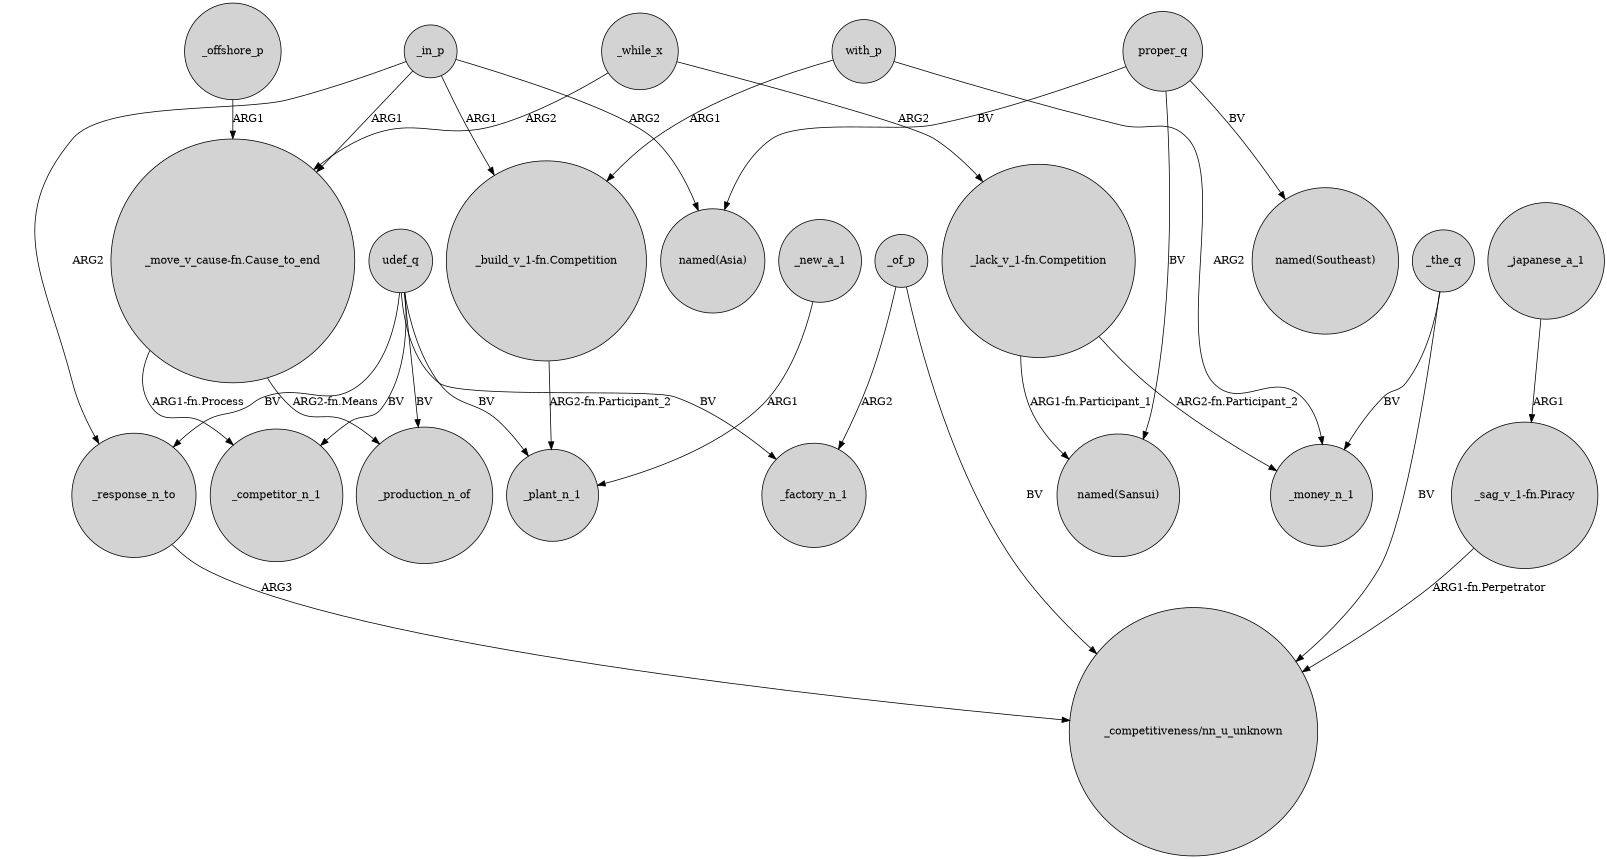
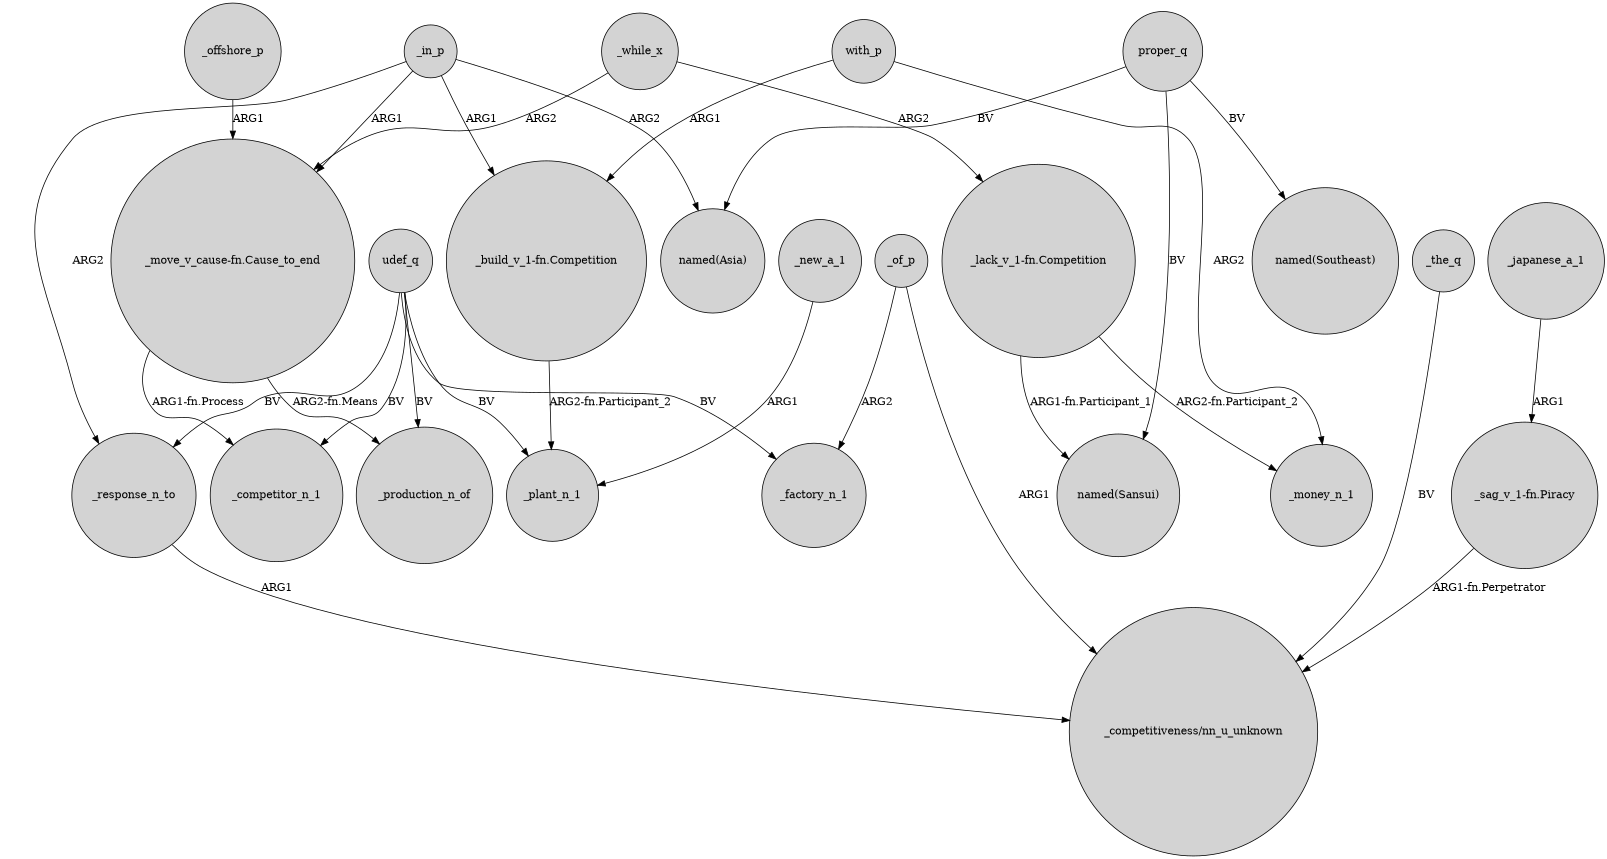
  digraph {
    node [shape=circle style=filled]
    _while_x
    "_move_v_cause-fn.Cause_to_end"
    "_lack_v_1-fn.Competition"
    _competitor_n_1
    _production_n_of
    _money_n_1
    "named(Sansui)"
    udef_q
    _plant_n_1
    _response_n_to
    _factory_n_1
    "_competitiveness/nn_u_unknown"
    with_p
    "_build_v_1-fn.Competition"
    "_sag_v_1-fn.Piracy"
    proper_q
    "named(Asia)"
    "named(Southeast)"
    _new_a_1
    _in_p
    _the_q
    _of_p
    _japanese_a_1
    _offshore_p
    _while_x -> "_move_v_cause-fn.Cause_to_end" [label=ARG2]
    _while_x -> "_lack_v_1-fn.Competition" [label=ARG2]
    "_move_v_cause-fn.Cause_to_end" -> _competitor_n_1 [label="ARG1-fn.Process"]
    "_move_v_cause-fn.Cause_to_end" -> _production_n_of [label="ARG2-fn.Means"]
    "_lack_v_1-fn.Competition" -> _money_n_1 [label="ARG2-fn.Participant_2"]
    "_lack_v_1-fn.Competition" -> "named(Sansui)" [label="ARG1-fn.Participant_1"]
    udef_q -> _competitor_n_1 [label=BV]
    udef_q -> _production_n_of [label=BV]
    udef_q -> _plant_n_1 [label=BV]
    udef_q -> _response_n_to [label=BV]
    udef_q -> _factory_n_1 [label=BV]
-   _response_n_to -> "_competitiveness/nn_u_unknown" [label=ARG3]
+   _response_n_to -> "_competitiveness/nn_u_unknown" [label=ARG1]
    with_p -> _money_n_1 [label=ARG2]
    with_p -> "_build_v_1-fn.Competition" [label=ARG1]
    "_build_v_1-fn.Competition" -> _plant_n_1 [label="ARG2-fn.Participant_2"]
    "_sag_v_1-fn.Piracy" -> "_competitiveness/nn_u_unknown" [label="ARG1-fn.Perpetrator"]
    proper_q -> "named(Sansui)" [label=BV]
    proper_q -> "named(Asia)" [label=BV]
    proper_q -> "named(Southeast)" [label=BV]
    _new_a_1 -> _plant_n_1 [label=ARG1]
    _in_p -> "_move_v_cause-fn.Cause_to_end" [label=ARG1]
    _in_p -> _response_n_to [label=ARG2]
    _in_p -> "_build_v_1-fn.Competition" [label=ARG1]
    _in_p -> "named(Asia)" [label=ARG2]
-   _the_q -> _money_n_1 [label=BV]
    _the_q -> "_competitiveness/nn_u_unknown" [label=BV]
    _of_p -> _factory_n_1 [label=ARG2]
-   _of_p -> "_competitiveness/nn_u_unknown" [label=BV]
+   _of_p -> "_competitiveness/nn_u_unknown" [label=ARG1]
    _japanese_a_1 -> "_sag_v_1-fn.Piracy" [label=ARG1]
    _offshore_p -> "_move_v_cause-fn.Cause_to_end" [label=ARG1]
  }
